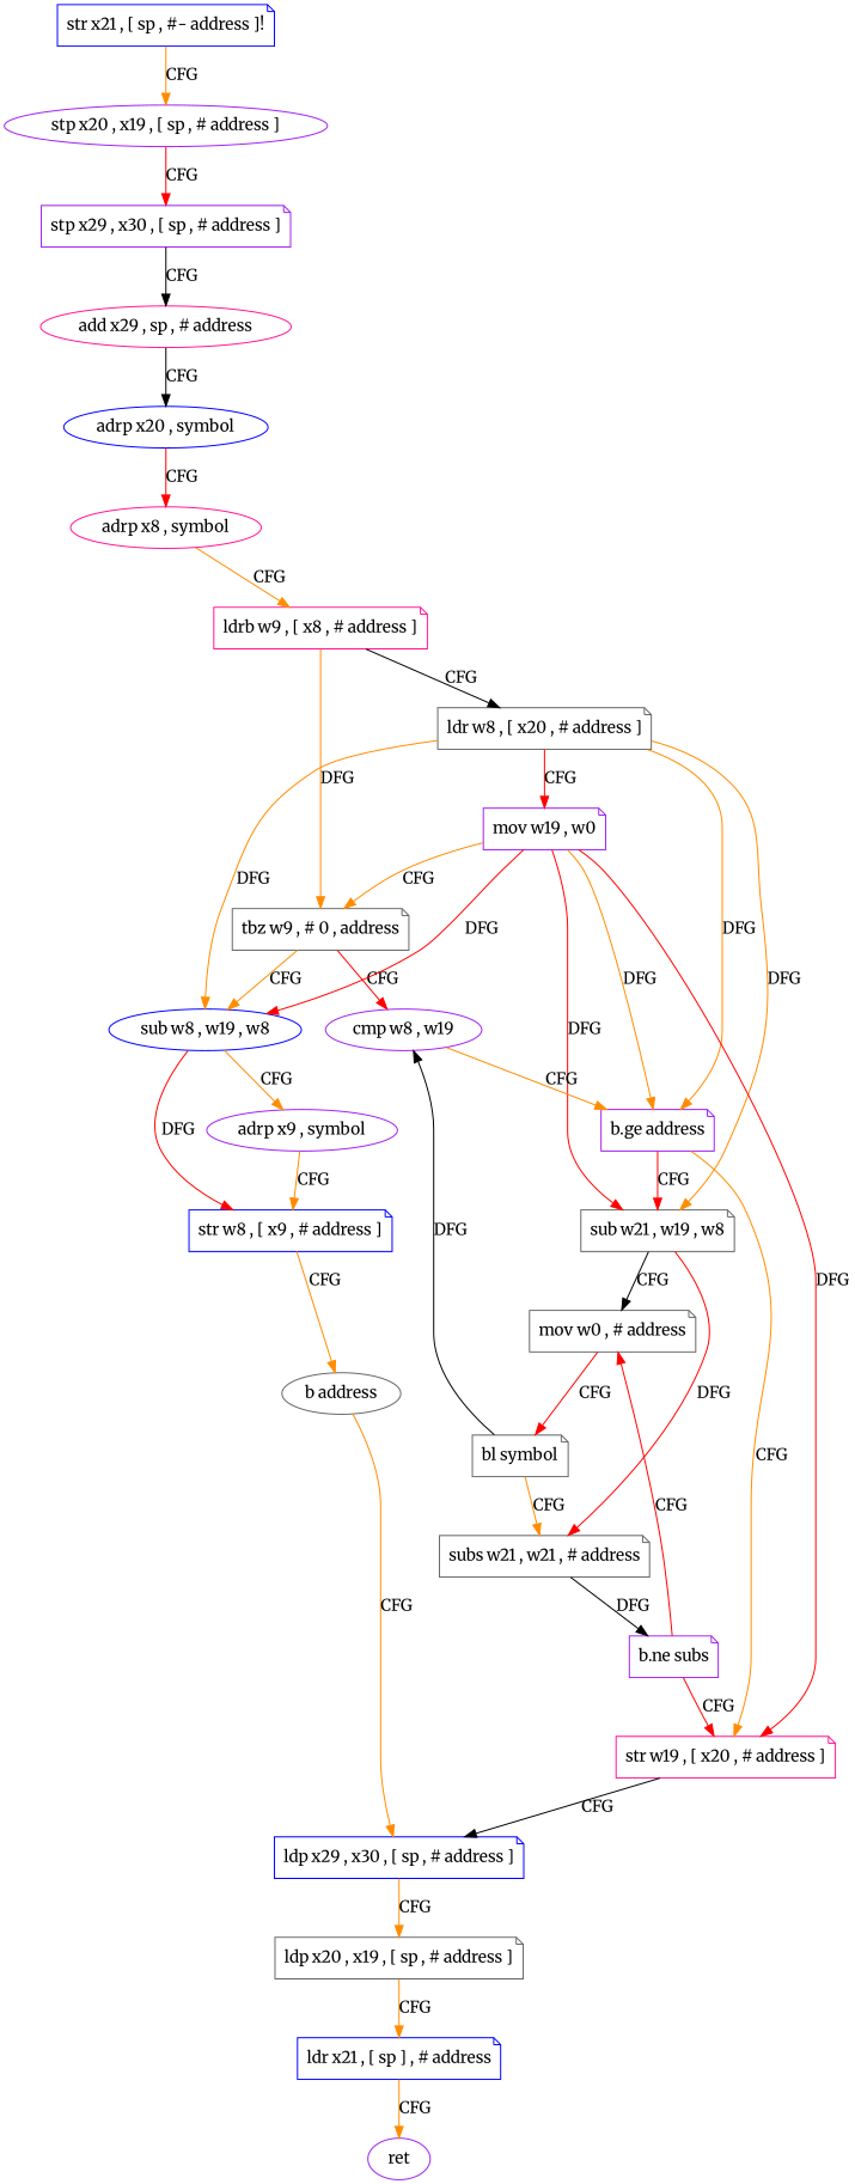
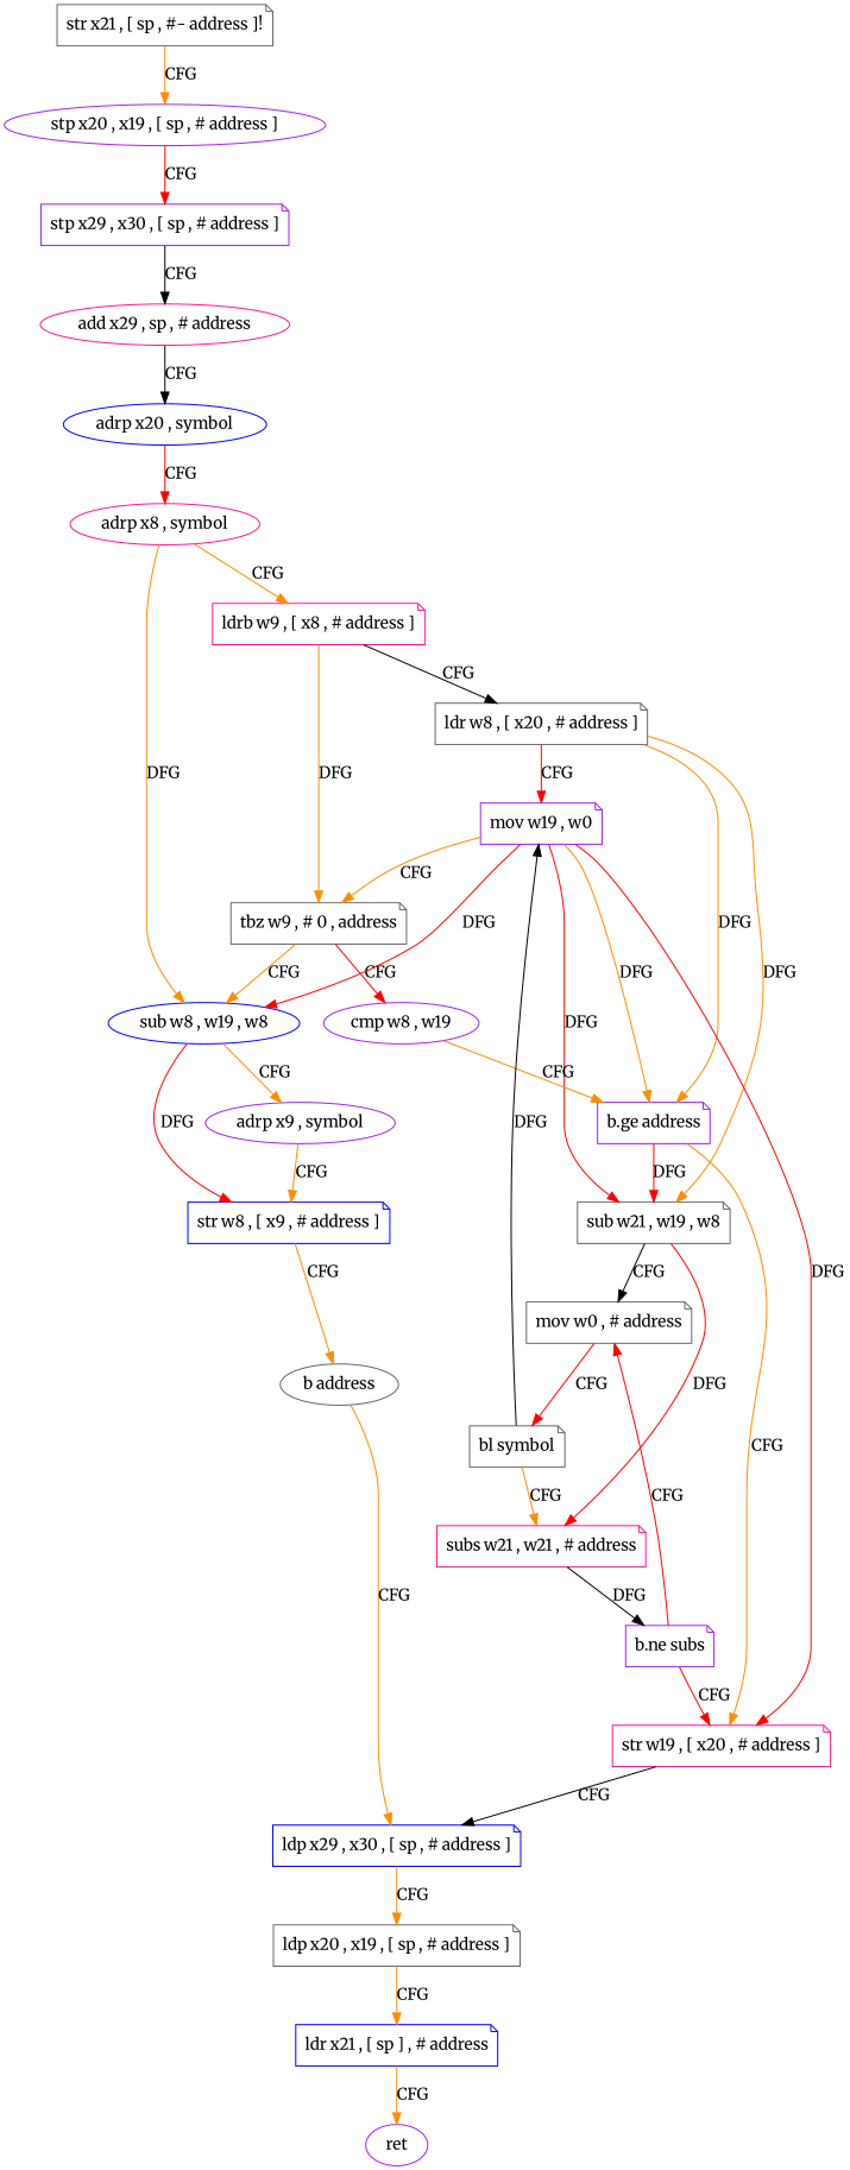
  digraph {
    fontname=Merriweather
    node [color=purple fontname=Merriweather shape=note]
    edge [color=darkorange fontname=Merriweather]
-   n1 [color=blue label="str x21 , [ sp , #- address ]!"]
+   n1 [color=gray40 label="str x21 , [ sp , #- address ]!"]
    n2 [label="stp x20 , x19 , [ sp , # address ]" shape=ellipse]
    n3 [label="stp x29 , x30 , [ sp , # address ]"]
    n4 [color=deeppink label="add x29 , sp , # address" shape=ellipse]
    n5 [color=blue label="adrp x20 , symbol" shape=ellipse]
    n6 [color=deeppink label="adrp x8 , symbol" shape=ellipse]
    n7 [color=deeppink label="ldrb w9 , [ x8 , # address ]"]
    n8 [color=gray40 label="ldr w8 , [ x20 , # address ]"]
    n9 [color=gray40 label="tbz w9 , # 0 , address"]
    n10 [label="mov w19 , w0"]
    n11 [color=blue label="sub w8 , w19 , w8" shape=ellipse]
    n12 [label="b.ge address"]
    n13 [color=gray40 label="sub w21 , w19 , w8"]
    n14 [label="cmp w8 , w19" shape=ellipse]
    n15 [color=deeppink label="str w19 , [ x20 , # address ]"]
    n16 [label="adrp x9 , symbol" shape=ellipse]
    n17 [color=blue label="str w8 , [ x9 , # address ]"]
    n18 [color=gray40 label="mov w0 , # address"]
-   n19 [color=gray40 label="subs w21 , w21 , # address"]
+   n19 [color=deeppink label="subs w21 , w21 , # address"]
    n20 [color=blue label="ldp x29 , x30 , [ sp , # address ]"]
    n21 [color=gray40 label="b address" shape=ellipse]
    n22 [color=gray40 label="ldp x20 , x19 , [ sp , # address ]"]
    n23 [color=gray40 label="bl symbol"]
    n24 [label="b.ne subs"]
    n25 [color=blue label="ldr x21 , [ sp ] , # address"]
    n26 [label=ret shape=ellipse]
    n1 -> n2 [label=CFG]
    n2 -> n3 [color=red label=CFG]
    n3 -> n4 [color=black label=CFG]
    n4 -> n5 [color=black label=CFG]
    n5 -> n6 [color=red label=CFG]
    n6 -> n7 [label=CFG]
    n7 -> n8 [color=black label=CFG]
    n7 -> n9 [label=DFG]
    n8 -> n10 [color=red label=CFG]
-   n8 -> n11 [label=DFG]
+   n6 -> n11 [label=DFG]
    n8 -> n12 [label=DFG]
    n8 -> n13 [label=DFG]
    n9 -> n11 [label=CFG]
    n9 -> n14 [color=red label=CFG]
    n10 -> n9 [label=CFG]
    n10 -> n11 [color=red label=DFG]
    n10 -> n12 [label=DFG]
    n10 -> n13 [color=red label=DFG]
    n10 -> n15 [color=red label=DFG]
    n11 -> n16 [label=CFG]
    n11 -> n17 [color=red label=DFG]
-   n12 -> n13 [color=red label=CFG]
+   n12 -> n13 [color=red label=DFG]
    n12 -> n15 [label=CFG]
    n13 -> n18 [color=black label=CFG]
    n13 -> n19 [color=red label=DFG]
    n14 -> n12 [label=CFG]
    n15 -> n20 [color=black label=CFG]
    n16 -> n17 [label=CFG]
    n17 -> n21 [label=CFG]
    n18 -> n23 [color=red label=CFG]
    n19 -> n24 [color=black label=DFG]
    n20 -> n22 [label=CFG]
    n21 -> n20 [label=CFG]
    n22 -> n25 [label=CFG]
-   n23 -> n14 [color=black label=DFG]
+   n23 -> n10 [color=black label=DFG]
    n23 -> n19 [label=CFG]
    n24 -> n15 [color=red label=CFG]
    n24 -> n18 [color=red label=CFG]
    n25 -> n26 [label=CFG]
  }
